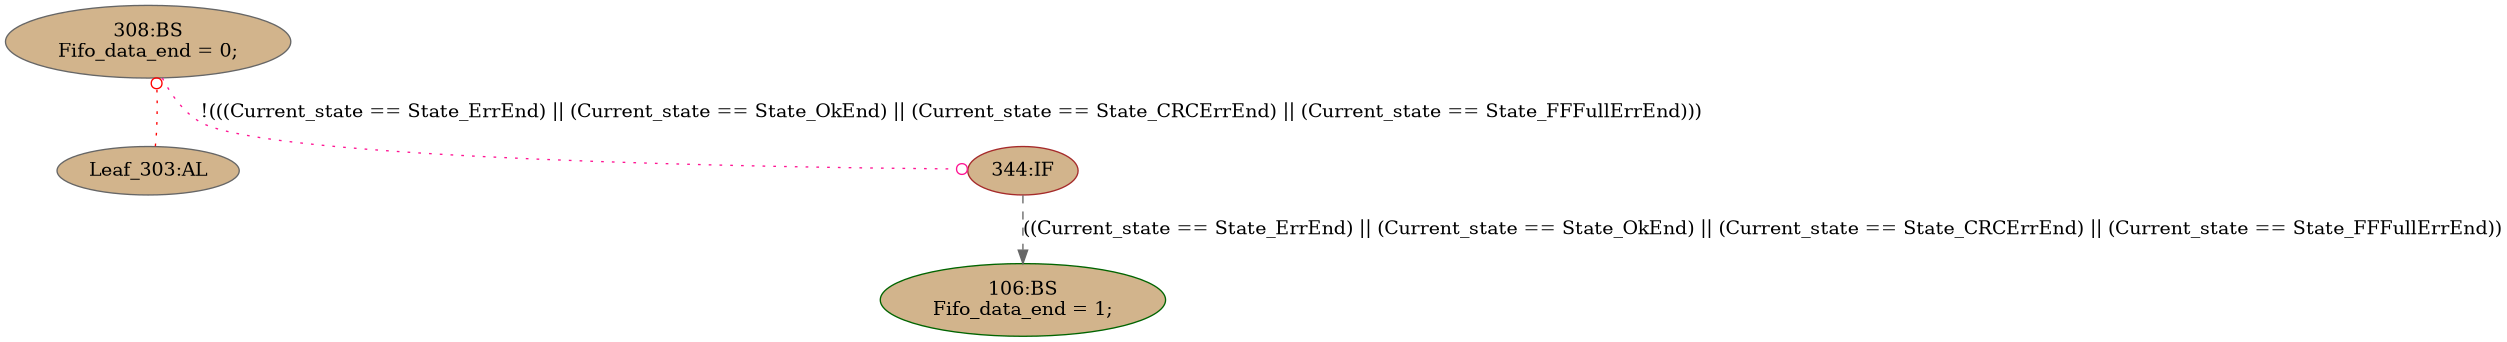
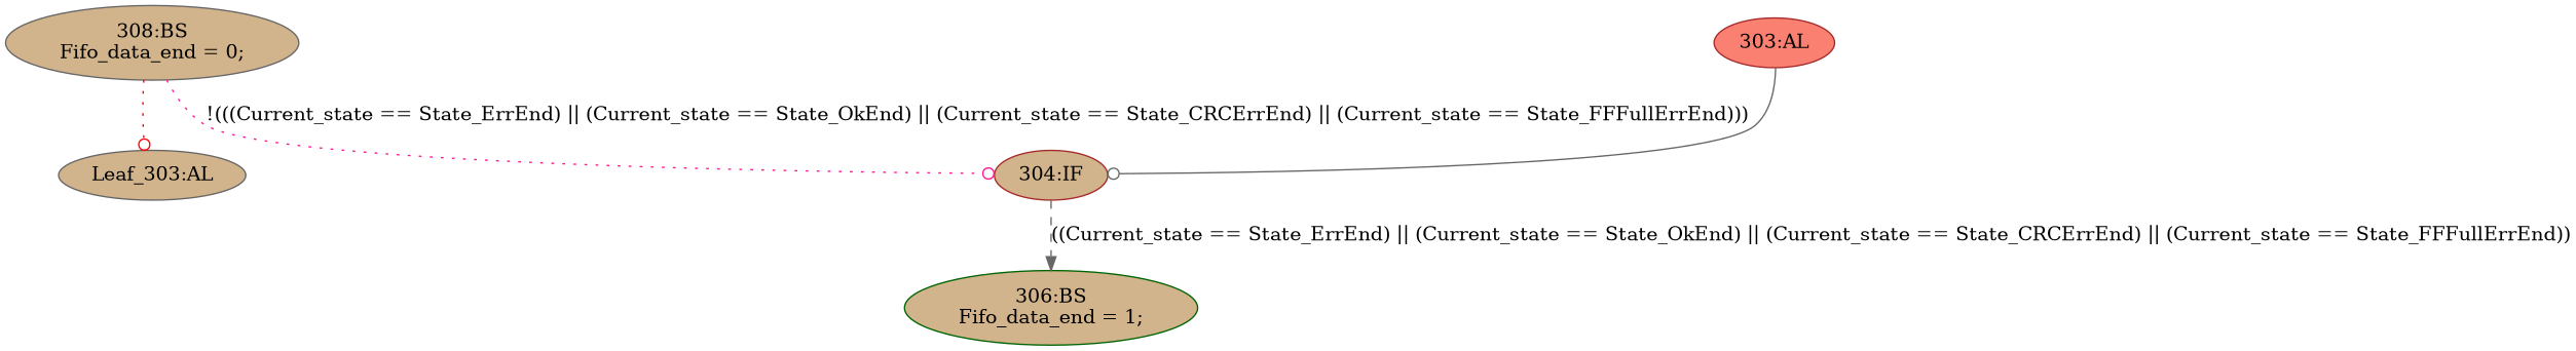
  strict digraph {
    node [color=brown fillcolor=tan statements="[]" style=filled typ=BlockingSubstitution]
    edge [arrowhead=odot color=gray40 cond="['Current_state', 'State_ErrEnd', 'Current_state', 'State_OkEnd', 'Current_state', 'State_CRCErrEnd', 'Current_state', 'State_FFFullErrEnd']" lineno=304 style=dotted]
-   n1 [ast="<pyverilog.vparser.ast.IfStatement object at 0x7fbb4740e310>" label="344:IF" typ=IfStatement]
-   n2 [ast="<pyverilog.vparser.ast.BlockingSubstitution object at 0x7fbb47408c90>" color=darkgreen label="106:BS\nFifo_data_end = 1;" statements="[<pyverilog.vparser.ast.BlockingSubstitution object at 0x7fbb47408c90>]"]
+   n1 [ast="<pyverilog.vparser.ast.IfStatement object at 0x7fbb4740e310>" label="304:IF" typ=IfStatement]
+   n2 [ast="<pyverilog.vparser.ast.BlockingSubstitution object at 0x7fbb47408c90>" color=darkgreen label="306:BS\nFifo_data_end = 1;" statements="[<pyverilog.vparser.ast.BlockingSubstitution object at 0x7fbb47408c90>]"]
    n3 [ast="<pyverilog.vparser.ast.BlockingSubstitution object at 0x7fbb47408e10>" color=gray40 label="308:BS\nFifo_data_end = 0;" statements="[<pyverilog.vparser.ast.BlockingSubstitution object at 0x7fbb47408e10>]"]
    n4 [color=gray40 def_var="['Fifo_data_end']" label="Leaf_303:AL" statements="" typ=""]
+   n5 [ast="<pyverilog.vparser.ast.Always object at 0x7fbb4740e950>" clk_sens=False fillcolor=salmon label="303:AL" sens="['Current_state']" typ=Always use_var="['State_OkEnd', 'State_FFFullErrEnd', 'Current_state', 'State_ErrEnd', 'State_CRCErrEnd']"]
    n1 -> n2 [arrowhead=normal label="((Current_state == State_ErrEnd) || (Current_state == State_OkEnd) || (Current_state == State_CRCErrEnd) || (Current_state == State_FFFullErrEnd))" style=dashed]
    n3 -> n1 [color=deeppink label="!(((Current_state == State_ErrEnd) || (Current_state == State_OkEnd) || (Current_state == State_CRCErrEnd) || (Current_state == State_FFFullErrEnd)))"]
-   n4 -> n3 [color=red cond="[]" lineno=None]
+   n3 -> n4 [color=red cond="[]" lineno=None]
+   n5 -> n1 [cond="[]" lineno=None style=solid]
  }
